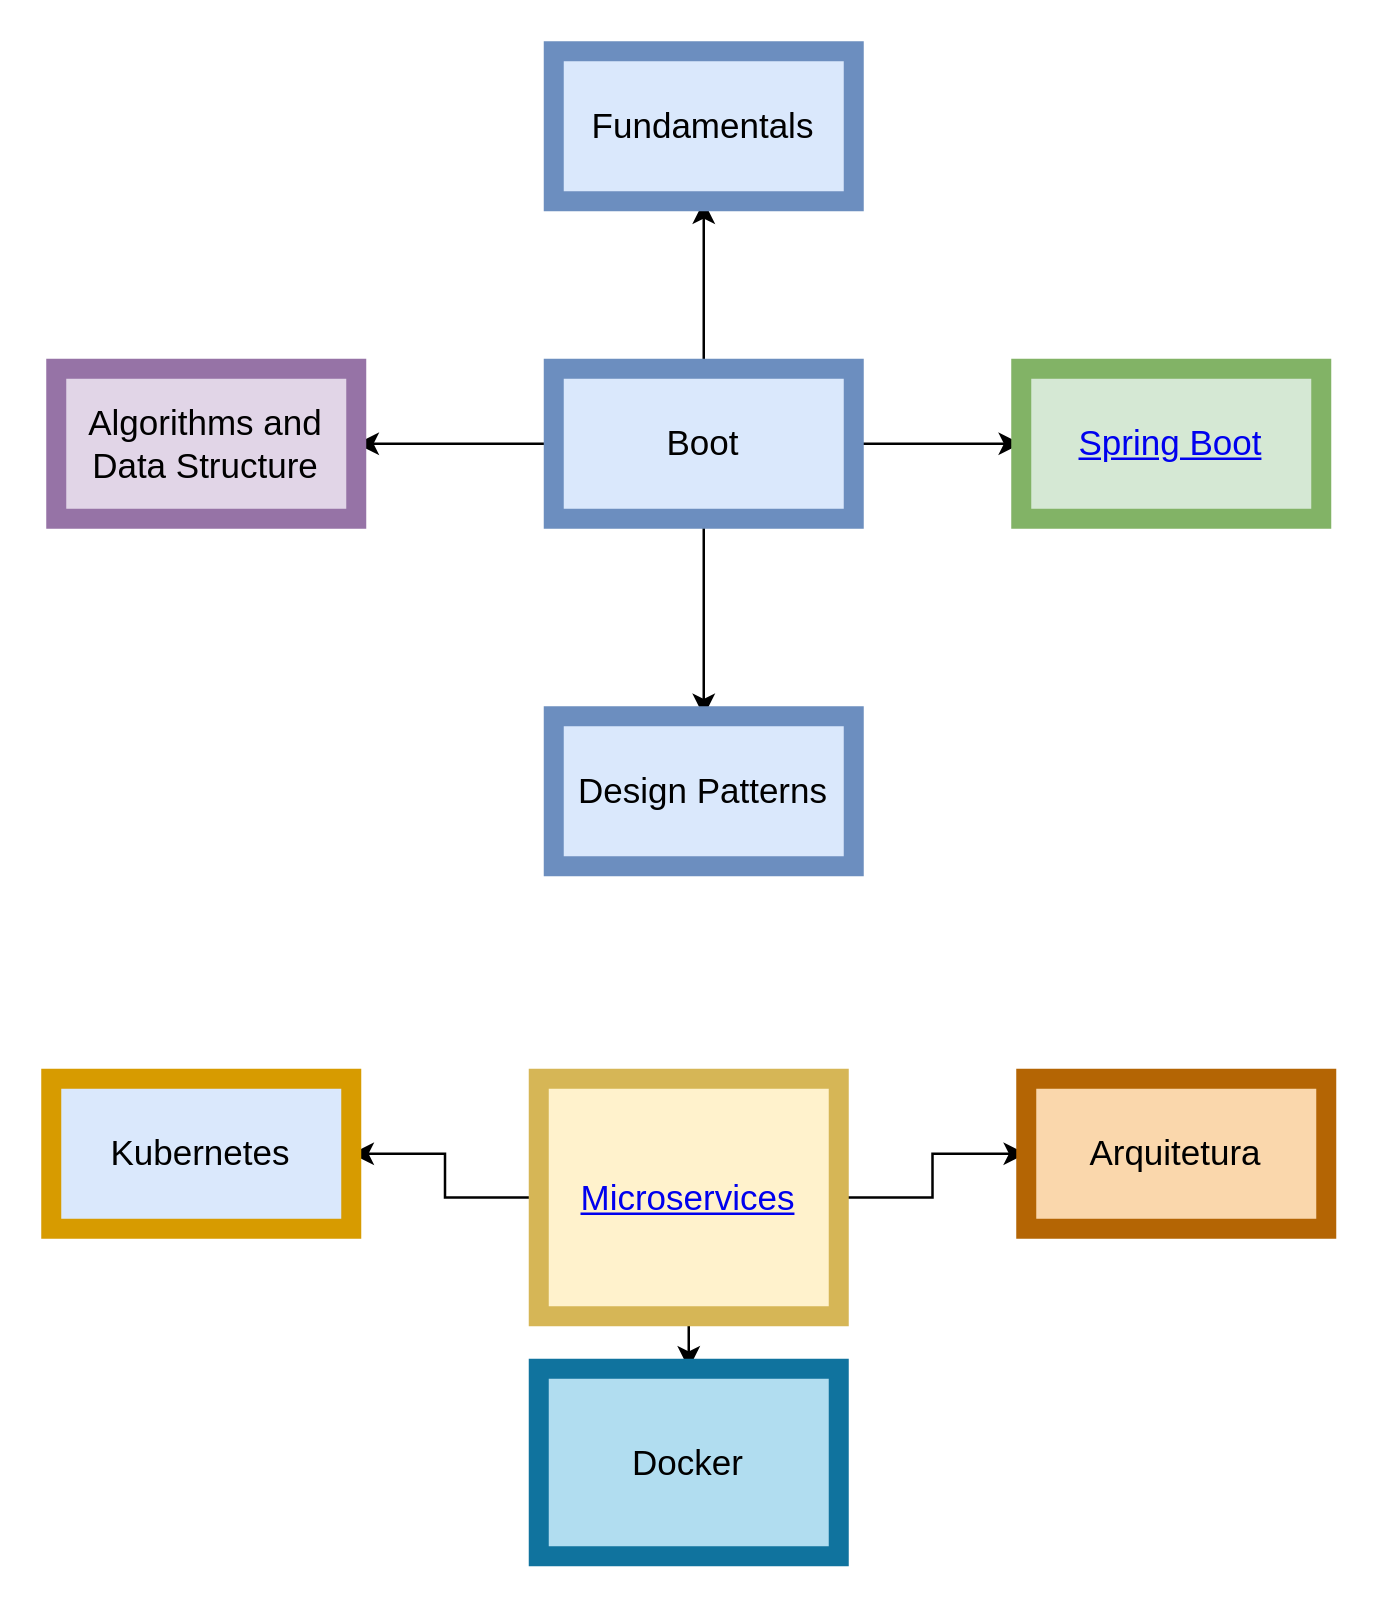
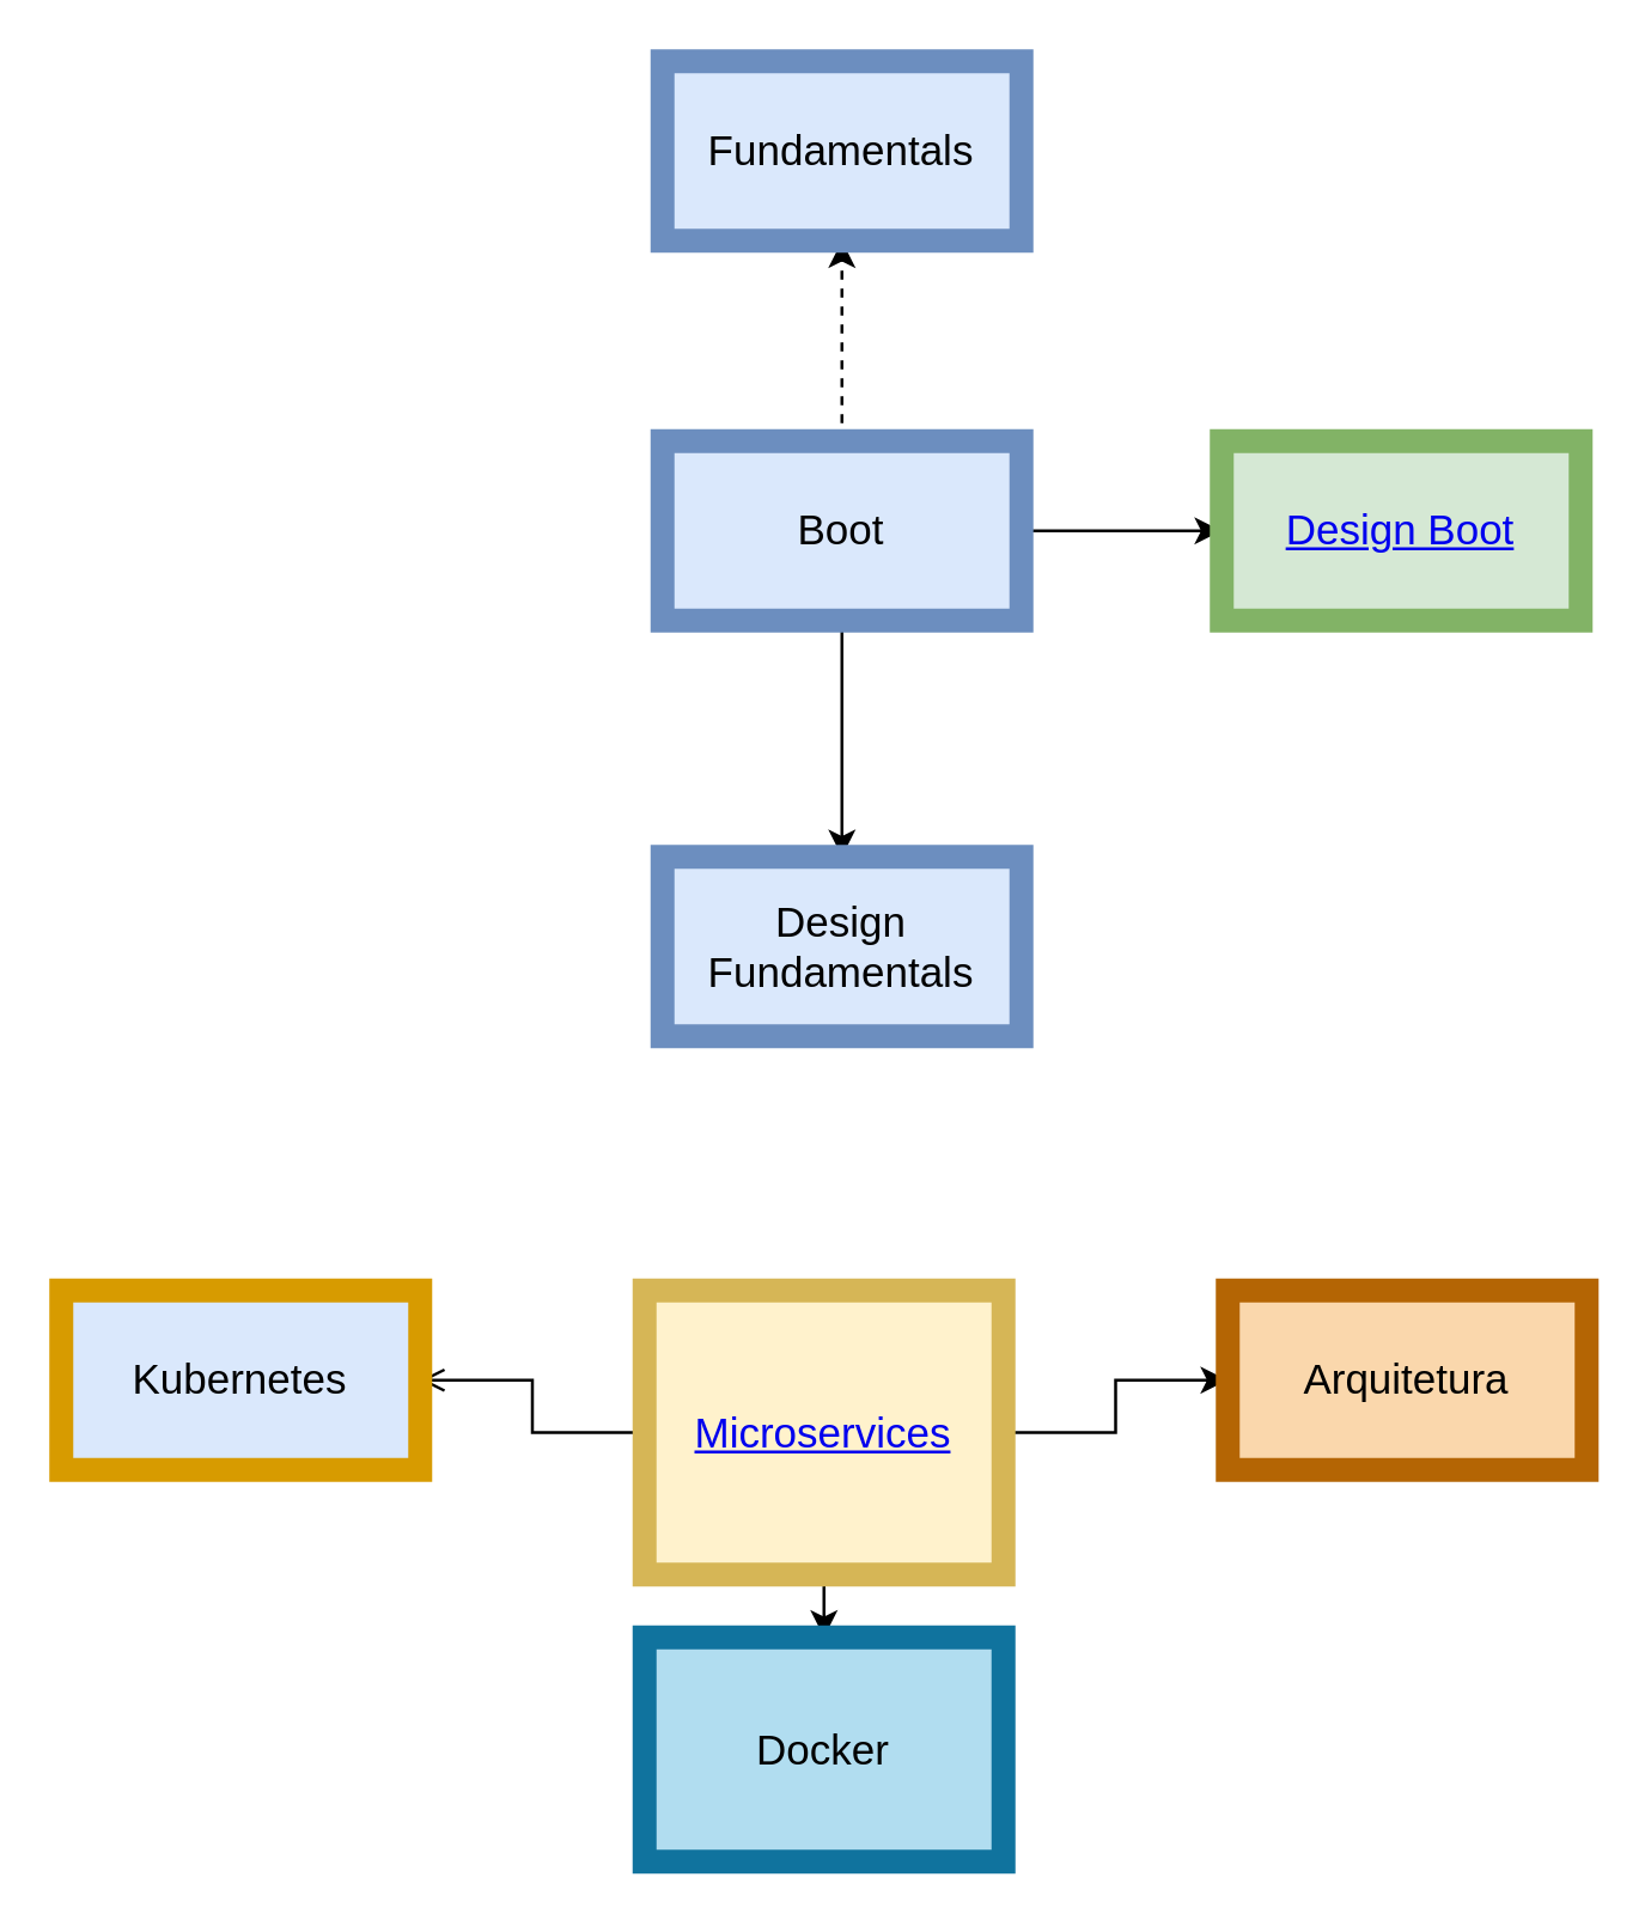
  <mxCell id="0" />
  <mxCell id="1" parent="0" />
- <mxCell id="2" style="edgeStyle=orthogonalEdgeStyle;rounded=0;orthogonalLoop=1;jettySize=auto;html=1;fontSize=14;" parent="1" source="6" target="12" edge="1"><mxGeometry relative="1" as="geometry" /></mxCell>
- <mxCell id="3" style="edgeStyle=orthogonalEdgeStyle;rounded=0;orthogonalLoop=1;jettySize=auto;html=1;entryX=0.5;entryY=1;entryDx=0;entryDy=0;fontSize=14;" parent="1" source="6" target="13" edge="1"><mxGeometry relative="1" as="geometry" /></mxCell>
+ <mxCell id="3" style="edgeStyle=orthogonalEdgeStyle;rounded=0;orthogonalLoop=1;jettySize=auto;html=1;entryX=0.5;entryY=1;entryDx=0;entryDy=0;fontSize=14;dashed=1;" parent="1" source="6" target="13" edge="1"><mxGeometry relative="1" as="geometry" /></mxCell>
  <mxCell id="4" style="edgeStyle=orthogonalEdgeStyle;rounded=0;orthogonalLoop=1;jettySize=auto;html=1;entryX=0;entryY=0.5;entryDx=0;entryDy=0;fontSize=14;" parent="1" source="6" target="11" edge="1"><mxGeometry relative="1" as="geometry" /></mxCell>
  <mxCell id="5" style="edgeStyle=orthogonalEdgeStyle;rounded=0;orthogonalLoop=1;jettySize=auto;html=1;fontSize=14;" parent="1" source="6" target="17" edge="1"><mxGeometry relative="1" as="geometry" /></mxCell>
  <mxCell id="6" value="Boot" style="rounded=0;whiteSpace=wrap;html=1;strokeWidth=8;fillColor=#dae8fc;strokeColor=#6c8ebf;fontSize=14;" parent="1" vertex="1"><mxGeometry x="221" y="147" width="120" height="60" as="geometry" /></mxCell>
- <mxCell id="7" style="edgeStyle=orthogonalEdgeStyle;rounded=0;orthogonalLoop=1;jettySize=auto;html=1;fontSize=14;" parent="1" source="10" target="15" edge="1"><mxGeometry relative="1" as="geometry" /></mxCell>
+ <mxCell id="7" style="edgeStyle=orthogonalEdgeStyle;rounded=0;orthogonalLoop=1;jettySize=auto;html=1;fontSize=14;endArrow=open;" parent="1" source="10" target="15" edge="1"><mxGeometry relative="1" as="geometry" /></mxCell>
  <mxCell id="8" style="edgeStyle=orthogonalEdgeStyle;rounded=0;orthogonalLoop=1;jettySize=auto;html=1;fontSize=14;" parent="1" source="10" target="14" edge="1"><mxGeometry relative="1" as="geometry" /></mxCell>
  <mxCell id="9" style="edgeStyle=orthogonalEdgeStyle;rounded=0;orthogonalLoop=1;jettySize=auto;html=1;fontSize=14;" parent="1" source="10" target="16" edge="1"><mxGeometry relative="1" as="geometry" /></mxCell>
  <mxCell id="10" value="&lt;a href=&quot;data:page/id,6a731a19-8d31-9384-78a2-239565b7b9f0&quot;&gt;Microservices&lt;/a&gt;" style="rounded=0;whiteSpace=wrap;html=1;strokeWidth=8;fillColor=#fff2cc;strokeColor=#d6b656;fontSize=14;" parent="1" vertex="1"><mxGeometry x="215" y="431" width="120" height="95" as="geometry" /></mxCell>
- <mxCell id="11" value="&lt;a href=&quot;data:page/id,Dptkxv82JMY6hu6nzcHi&quot;&gt;Spring Boot&lt;/a&gt;" style="rounded=0;whiteSpace=wrap;html=1;strokeWidth=8;fillColor=#d5e8d4;strokeColor=#82b366;fontSize=14;" parent="1" vertex="1"><mxGeometry x="408" y="147" width="120" height="60" as="geometry" /></mxCell>
- <mxCell id="12" value="Algorithms and Data Structure" style="rounded=0;whiteSpace=wrap;html=1;strokeWidth=8;fillColor=#e1d5e7;strokeColor=#9673a6;fontSize=14;" parent="1" vertex="1"><mxGeometry x="22" y="147" width="120" height="60" as="geometry" /></mxCell>
+ <mxCell id="11" value="&lt;a href=&quot;data:page/id,Dptkxv82JMY6hu6nzcHi&quot;&gt;Design Boot&lt;/a&gt;" style="rounded=0;whiteSpace=wrap;html=1;strokeWidth=8;fillColor=#d5e8d4;strokeColor=#82b366;fontSize=14;" parent="1" vertex="1"><mxGeometry x="408" y="147" width="120" height="60" as="geometry" /></mxCell>
  <mxCell id="13" value="Fundamentals" style="rounded=0;whiteSpace=wrap;html=1;strokeWidth=8;fillColor=#dae8fc;strokeColor=#6c8ebf;fontSize=14;" parent="1" vertex="1"><mxGeometry x="221" y="20" width="120" height="60" as="geometry" /></mxCell>
  <mxCell id="14" value="Docker" style="rounded=0;whiteSpace=wrap;html=1;strokeWidth=8;fillColor=#b1ddf0;strokeColor=#10739e;fontSize=14;" parent="1" vertex="1"><mxGeometry x="215" y="547" width="120" height="75" as="geometry" /></mxCell>
  <mxCell id="15" value="Kubernetes" style="rounded=0;whiteSpace=wrap;html=1;strokeWidth=8;fillColor=#dae8fc;strokeColor=#d79b00;fontSize=14;" parent="1" vertex="1"><mxGeometry x="20" y="431" width="120" height="60" as="geometry" /></mxCell>
  <mxCell id="16" value="Arquitetura" style="rounded=0;whiteSpace=wrap;html=1;strokeWidth=8;fillColor=#fad7ac;strokeColor=#b46504;fontSize=14;" parent="1" vertex="1"><mxGeometry x="410" y="431" width="120" height="60" as="geometry" /></mxCell>
- <mxCell id="17" value="Design Patterns" style="rounded=0;whiteSpace=wrap;html=1;strokeWidth=8;fillColor=#dae8fc;strokeColor=#6c8ebf;fontSize=14;" parent="1" vertex="1"><mxGeometry x="221" y="286" width="120" height="60" as="geometry" /></mxCell>
+ <mxCell id="17" value="Design Fundamentals" style="rounded=0;whiteSpace=wrap;html=1;strokeWidth=8;fillColor=#dae8fc;strokeColor=#6c8ebf;fontSize=14;" parent="1" vertex="1"><mxGeometry x="221" y="286" width="120" height="60" as="geometry" /></mxCell>
